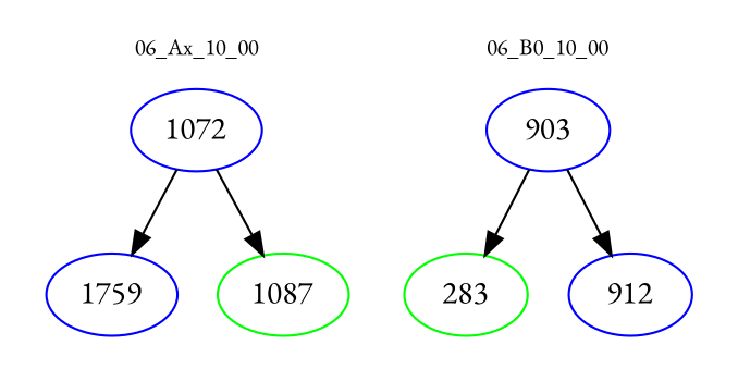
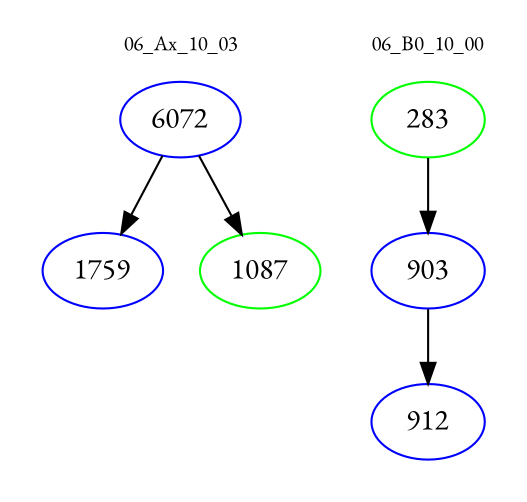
  digraph {
    fontname="EB Garamond"
    node [color=blue fontname="EB Garamond"]
    edge [color=black fontname="EB Garamond"]
-   n1 [label=1072]
+   n1 [label=6072]
    n2 [label=1759]
    n3 [color=green label=1087]
    n4 [label=903]
    n5 [color=green label=283]
    n6 [label=912]
    subgraph cluster_1 {
      color=white
      fontsize=10
-     label="06_Ax_10_00"
+     label="06_Ax_10_03"
      n1
      n2
      n3
    }
    subgraph cluster_2 {
      color=white
      fontsize=10
      label="06_B0_10_00"
      n4
      n5
      n6
    }
    n1 -> n2
    n1 -> n3
-   n4 -> n5
+   n5 -> n4
    n4 -> n6
  }
